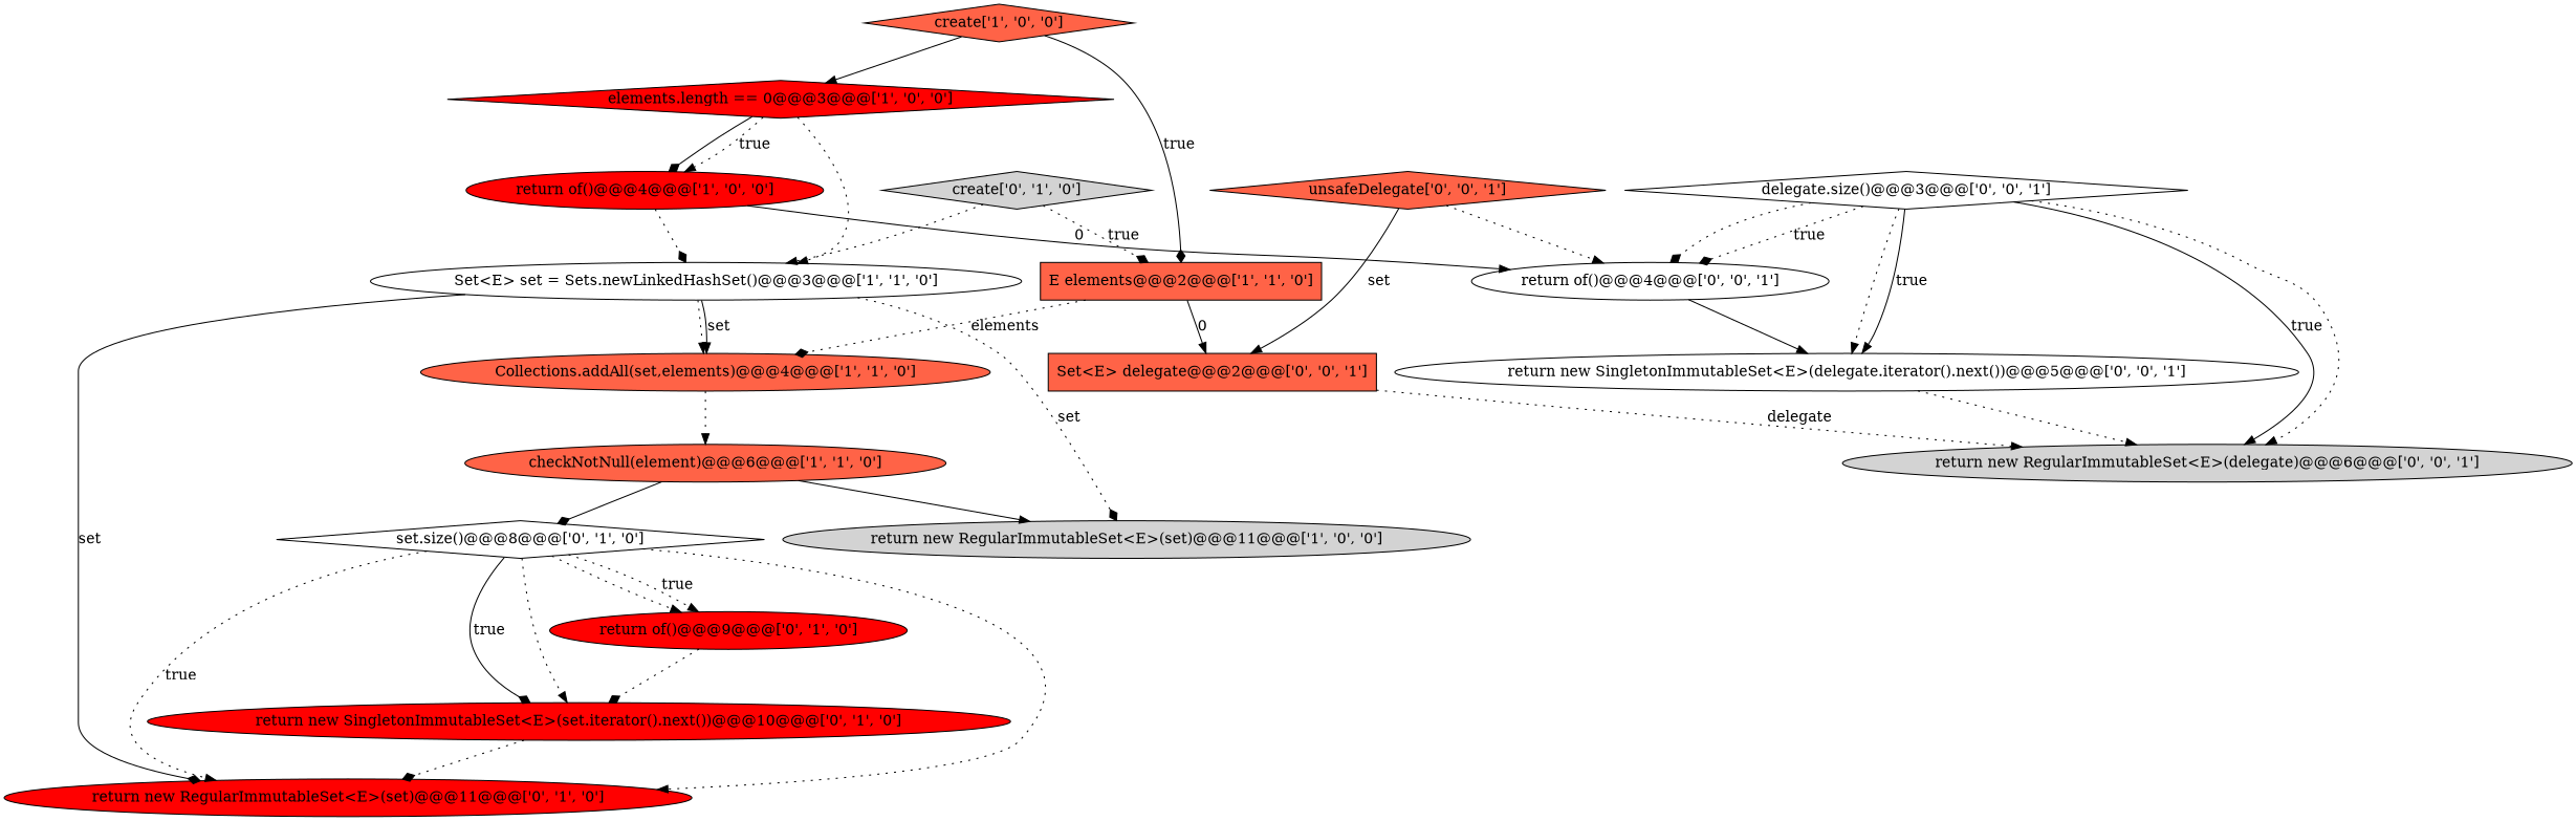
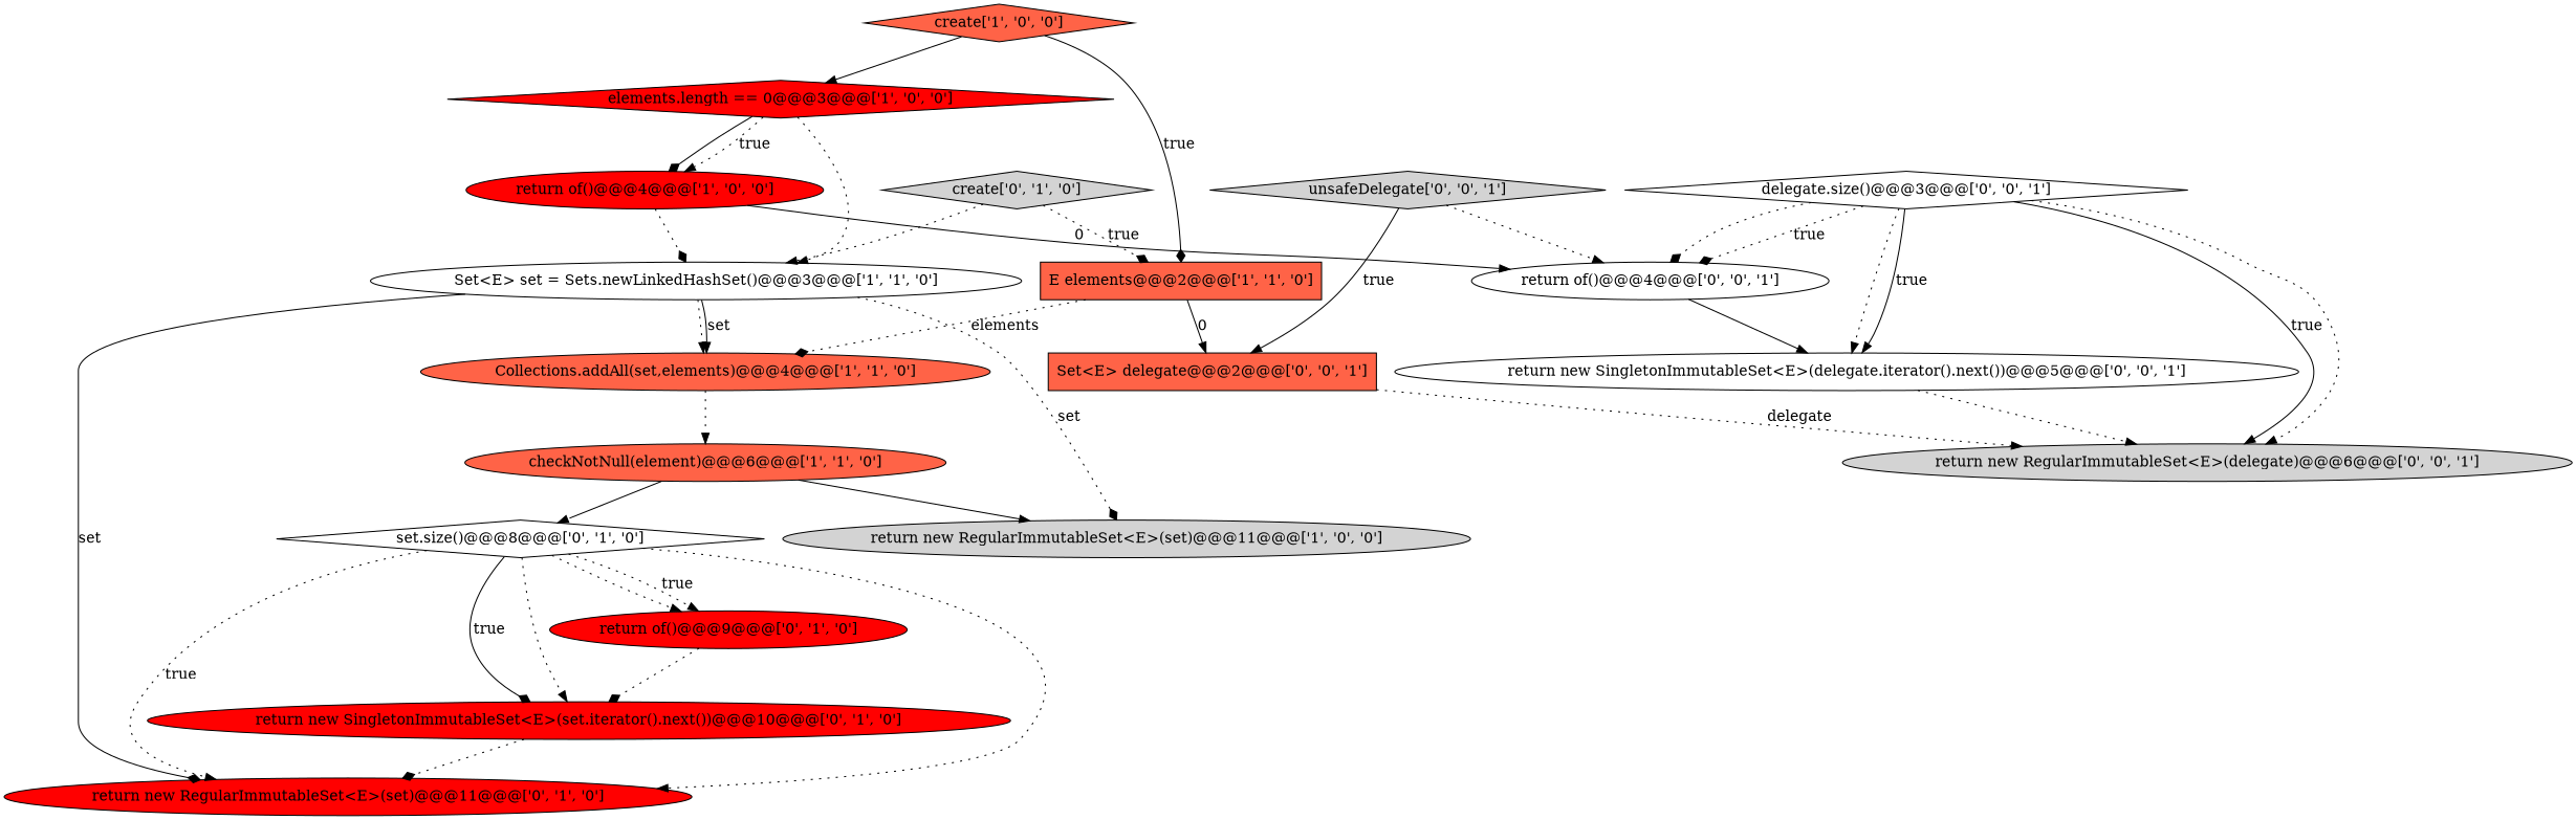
  digraph {
    node [fillcolor=white shape=ellipse style=filled]
    edge [arrowhead=normal style=dotted]
    n1 [fillcolor=lightgray label="return new RegularImmutableSet<E>(set)@@@11@@@['1', '0', '0']"]
    n2 [label="Set<E> set = Sets.newLinkedHashSet()@@@3@@@['1', '1', '0']"]
    n3 [fillcolor=tomato label="Collections.addAll(set,elements)@@@4@@@['1', '1', '0']"]
    n4 [fillcolor=red label="return new RegularImmutableSet<E>(set)@@@11@@@['0', '1', '0']"]
    n5 [fillcolor=tomato label="checkNotNull(element)@@@6@@@['1', '1', '0']"]
    n6 [fillcolor=tomato label="create['1', '0', '0']" shape=diamond]
    n7 [fillcolor=tomato label="E elements@@@2@@@['1', '1', '0']" shape=box]
    n8 [fillcolor=red label="elements.length == 0@@@3@@@['1', '0', '0']" shape=diamond]
    n9 [fillcolor=tomato label="Set<E> delegate@@@2@@@['0', '0', '1']" shape=box]
    n10 [fillcolor=red label="return of()@@@4@@@['1', '0', '0']"]
    n11 [fillcolor=lightgray label="return new RegularImmutableSet<E>(delegate)@@@6@@@['0', '0', '1']"]
    n12 [label="set.size()@@@8@@@['0', '1', '0']" shape=diamond]
    n13 [fillcolor=red label="return new SingletonImmutableSet<E>(set.iterator().next())@@@10@@@['0', '1', '0']"]
    n14 [fillcolor=red label="return of()@@@9@@@['0', '1', '0']"]
-   n15 [fillcolor=tomato label="unsafeDelegate['0', '0', '1']" shape=diamond]
+   n15 [fillcolor=lightgray label="unsafeDelegate['0', '0', '1']" shape=diamond]
    n16 [label="return of()@@@4@@@['0', '0', '1']"]
    n17 [label="delegate.size()@@@3@@@['0', '0', '1']" shape=diamond]
    n18 [label="return new SingletonImmutableSet<E>(delegate.iterator().next())@@@5@@@['0', '0', '1']"]
    n19 [fillcolor=lightgray label="create['0', '1', '0']" shape=diamond]
    n2 -> n1 [arrowhead=diamond label=set]
    n2 -> n3
    n2 -> n3 [label=set style=solid]
    n2 -> n4 [arrowhead=diamond label=set style=solid]
    n3 -> n5
    n5 -> n1 [style=solid]
-   n5 -> n12 [arrowhead=diamond style=solid]
+   n5 -> n12 [style=solid]
    n6 -> n7 [arrowhead=diamond label=true style=solid]
    n6 -> n8 [style=solid]
    n7 -> n3 [arrowhead=diamond label=elements]
    n7 -> n9 [label=0 style=solid]
    n8 -> n2
    n8 -> n10 [arrowhead=diamond style=solid]
    n8 -> n10 [label=true]
    n9 -> n11 [label=delegate]
    n10 -> n2 [arrowhead=diamond]
    n10 -> n16 [label=0 style=solid]
    n12 -> n4
    n12 -> n4 [label=true]
    n12 -> n13 [arrowhead=diamond label=true style=solid]
    n12 -> n13
    n12 -> n14
    n12 -> n14 [label=true]
    n13 -> n4 [arrowhead=diamond]
    n14 -> n13 [arrowhead=diamond]
-   n15 -> n9 [label=set style=solid]
+   n15 -> n9 [label=true style=solid]
    n15 -> n16
    n16 -> n18 [style=solid]
    n17 -> n11 [label=true style=solid]
    n17 -> n11
    n17 -> n16 [arrowhead=diamond]
    n17 -> n16 [arrowhead=diamond label=true]
    n17 -> n18
    n17 -> n18 [label=true style=solid]
    n18 -> n11
    n19 -> n2
    n19 -> n7 [arrowhead=diamond label=true]
  }
